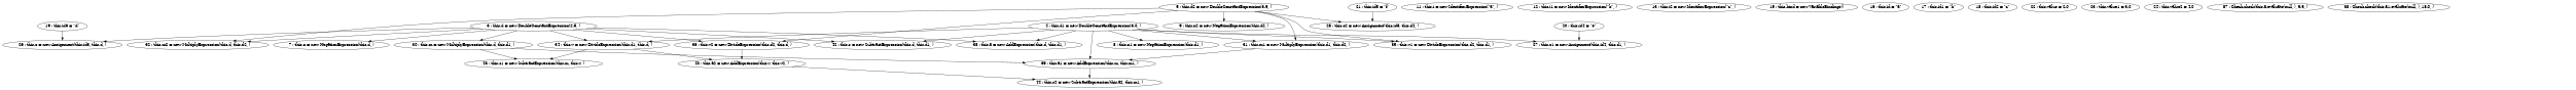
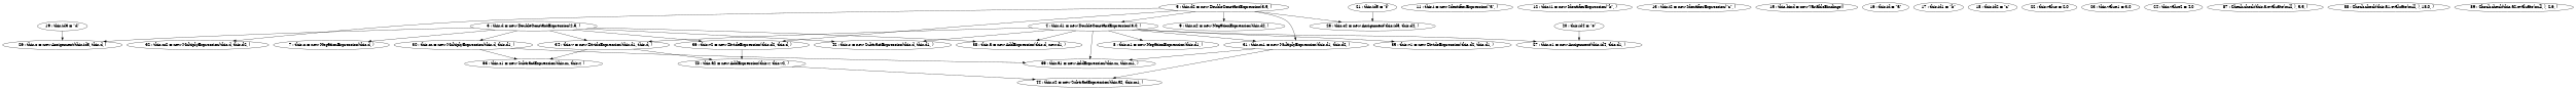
  digraph {
    "3 : this.d = new DoubleConstantExpression(2.5, )"
    "32 : this.m2 = new MultiplyExpression(this.d, this.d2, )"
    "42 : this.s = new SubtractExpression(this.d, this.d1, )"
    "7 : this.n = new NegationExpression(this.d, )"
    "34 : this.v = new DivideExpression(this.d1, this.d, )"
    "36 : this.v2 = new DivideExpression(this.d2, this.d, )"
    "30 : this.m = new MultiplyExpression(this.d, this.d1, )"
-   "38 : this.a = new AddExpression(this.d, this.d1, )"
+   "38 : this.a = new AddExpression(this.d, this.d1, )" [label="38 : this.a = new AddExpression(this.d, new.d1, )"]
    "26 : this.o = new Assignment(this.id3, this.d, )"
-   "43 : this.s1 = new SubtractExpression(this.m, this.v, )"
+   "43 : this.s1 = new SubtractExpression(this.m, this.v, )" [label="63 : this.s1 = new SubtractExpression(this.m, this.v, )"]
    "40 : this.a2 = new AddExpression(this.v, this.v2, )"
    "39 : this.a1 = new AddExpression(this.m, this.m1, )"
    "44 : this.s2 = new SubtractExpression(this.a2, this.m1, )"
    "4 : this.d1 = new DoubleConstantExpression(3.0, )"
    "35 : this.v1 = new DivideExpression(this.d2, this.d1, )"
    "8 : this.n1 = new NegationExpression(this.d1, )"
    "27 : this.o1 = new Assignment(this.id4, this.d1, )"
    "31 : this.m1 = new MultiplyExpression(this.d1, this.d2, )"
    "5 : this.d2 = new DoubleConstantExpression(3.5, )"
    "9 : this.n2 = new NegationExpression(this.d2, )"
    "28 : this.o2 = new Assignment(this.id5, this.d2, )"
    "11 : this.i = new IdentifierExpression(\"a\", )"
    "12 : this.i1 = new IdentifierExpression(\"b\", )"
    "13 : this.i2 = new IdentifierExpression(\"c\", )"
    "15 : this.bind = new VariableBindings()"
    "16 : this.id = \"a\""
    "17 : this.id1 = \"b\""
    "18 : this.id2 = \"c\""
    "19 : this.id3 = \"d\""
    "20 : this.id4 = \"e\""
    "21 : this.id5 = \"f\""
    "22 : this.value = 2.0"
    "23 : this.value1 = 3.0"
    "24 : this.value2 = 4.0"
    "87 : Check.check(this.a.evaluate(null, ), 5.5, )"
    "88 : Check.check(this.a1.evaluate(null, ), 18.0, )"
-   "3 : this.d = new DoubleConstantExpression(2.5, )" -> "32 : this.m2 = new MultiplyExpression(this.d, this.d2, )"
+   "89 : Check.check(this.a2.evaluate(null, ), 2.6, )"
    "3 : this.d = new DoubleConstantExpression(2.5, )" -> "42 : this.s = new SubtractExpression(this.d, this.d1, )"
    "3 : this.d = new DoubleConstantExpression(2.5, )" -> "7 : this.n = new NegationExpression(this.d, )"
    "3 : this.d = new DoubleConstantExpression(2.5, )" -> "34 : this.v = new DivideExpression(this.d1, this.d, )"
    "3 : this.d = new DoubleConstantExpression(2.5, )" -> "36 : this.v2 = new DivideExpression(this.d2, this.d, )"
    "3 : this.d = new DoubleConstantExpression(2.5, )" -> "30 : this.m = new MultiplyExpression(this.d, this.d1, )"
    "3 : this.d = new DoubleConstantExpression(2.5, )" -> "38 : this.a = new AddExpression(this.d, this.d1, )"
    "3 : this.d = new DoubleConstantExpression(2.5, )" -> "26 : this.o = new Assignment(this.id3, this.d, )"
    "34 : this.v = new DivideExpression(this.d1, this.d, )" -> "43 : this.s1 = new SubtractExpression(this.m, this.v, )"
    "34 : this.v = new DivideExpression(this.d1, this.d, )" -> "40 : this.a2 = new AddExpression(this.v, this.v2, )"
    "36 : this.v2 = new DivideExpression(this.d2, this.d, )" -> "40 : this.a2 = new AddExpression(this.v, this.v2, )"
    "30 : this.m = new MultiplyExpression(this.d, this.d1, )" -> "43 : this.s1 = new SubtractExpression(this.m, this.v, )"
    "30 : this.m = new MultiplyExpression(this.d, this.d1, )" -> "39 : this.a1 = new AddExpression(this.m, this.m1, )"
    "40 : this.a2 = new AddExpression(this.v, this.v2, )" -> "44 : this.s2 = new SubtractExpression(this.a2, this.m1, )"
    "4 : this.d1 = new DoubleConstantExpression(3.0, )" -> "42 : this.s = new SubtractExpression(this.d, this.d1, )"
    "4 : this.d1 = new DoubleConstantExpression(3.0, )" -> "34 : this.v = new DivideExpression(this.d1, this.d, )"
    "4 : this.d1 = new DoubleConstantExpression(3.0, )" -> "38 : this.a = new AddExpression(this.d, this.d1, )"
    "4 : this.d1 = new DoubleConstantExpression(3.0, )" -> "39 : this.a1 = new AddExpression(this.m, this.m1, )"
    "4 : this.d1 = new DoubleConstantExpression(3.0, )" -> "35 : this.v1 = new DivideExpression(this.d2, this.d1, )"
    "4 : this.d1 = new DoubleConstantExpression(3.0, )" -> "8 : this.n1 = new NegationExpression(this.d1, )"
    "4 : this.d1 = new DoubleConstantExpression(3.0, )" -> "27 : this.o1 = new Assignment(this.id4, this.d1, )"
    "4 : this.d1 = new DoubleConstantExpression(3.0, )" -> "31 : this.m1 = new MultiplyExpression(this.d1, this.d2, )"
    "31 : this.m1 = new MultiplyExpression(this.d1, this.d2, )" -> "39 : this.a1 = new AddExpression(this.m, this.m1, )"
-   "39 : this.a1 = new AddExpression(this.m, this.m1, )" -> "44 : this.s2 = new SubtractExpression(this.a2, this.m1, )"
+   "31 : this.m1 = new MultiplyExpression(this.d1, this.d2, )" -> "44 : this.s2 = new SubtractExpression(this.a2, this.m1, )"
    "5 : this.d2 = new DoubleConstantExpression(3.5, )" -> "32 : this.m2 = new MultiplyExpression(this.d, this.d2, )"
    "5 : this.d2 = new DoubleConstantExpression(3.5, )" -> "36 : this.v2 = new DivideExpression(this.d2, this.d, )"
-   "5 : this.d2 = new DoubleConstantExpression(3.5, )" -> "35 : this.v1 = new DivideExpression(this.d2, this.d1, )"
+   "5 : this.d2 = new DoubleConstantExpression(3.5, )" -> "4 : this.d1 = new DoubleConstantExpression(3.0, )"
    "5 : this.d2 = new DoubleConstantExpression(3.5, )" -> "31 : this.m1 = new MultiplyExpression(this.d1, this.d2, )"
    "5 : this.d2 = new DoubleConstantExpression(3.5, )" -> "9 : this.n2 = new NegationExpression(this.d2, )"
    "5 : this.d2 = new DoubleConstantExpression(3.5, )" -> "28 : this.o2 = new Assignment(this.id5, this.d2, )"
    "19 : this.id3 = \"d\"" -> "26 : this.o = new Assignment(this.id3, this.d, )"
    "20 : this.id4 = \"e\"" -> "27 : this.o1 = new Assignment(this.id4, this.d1, )"
    "21 : this.id5 = \"f\"" -> "28 : this.o2 = new Assignment(this.id5, this.d2, )"
  }
